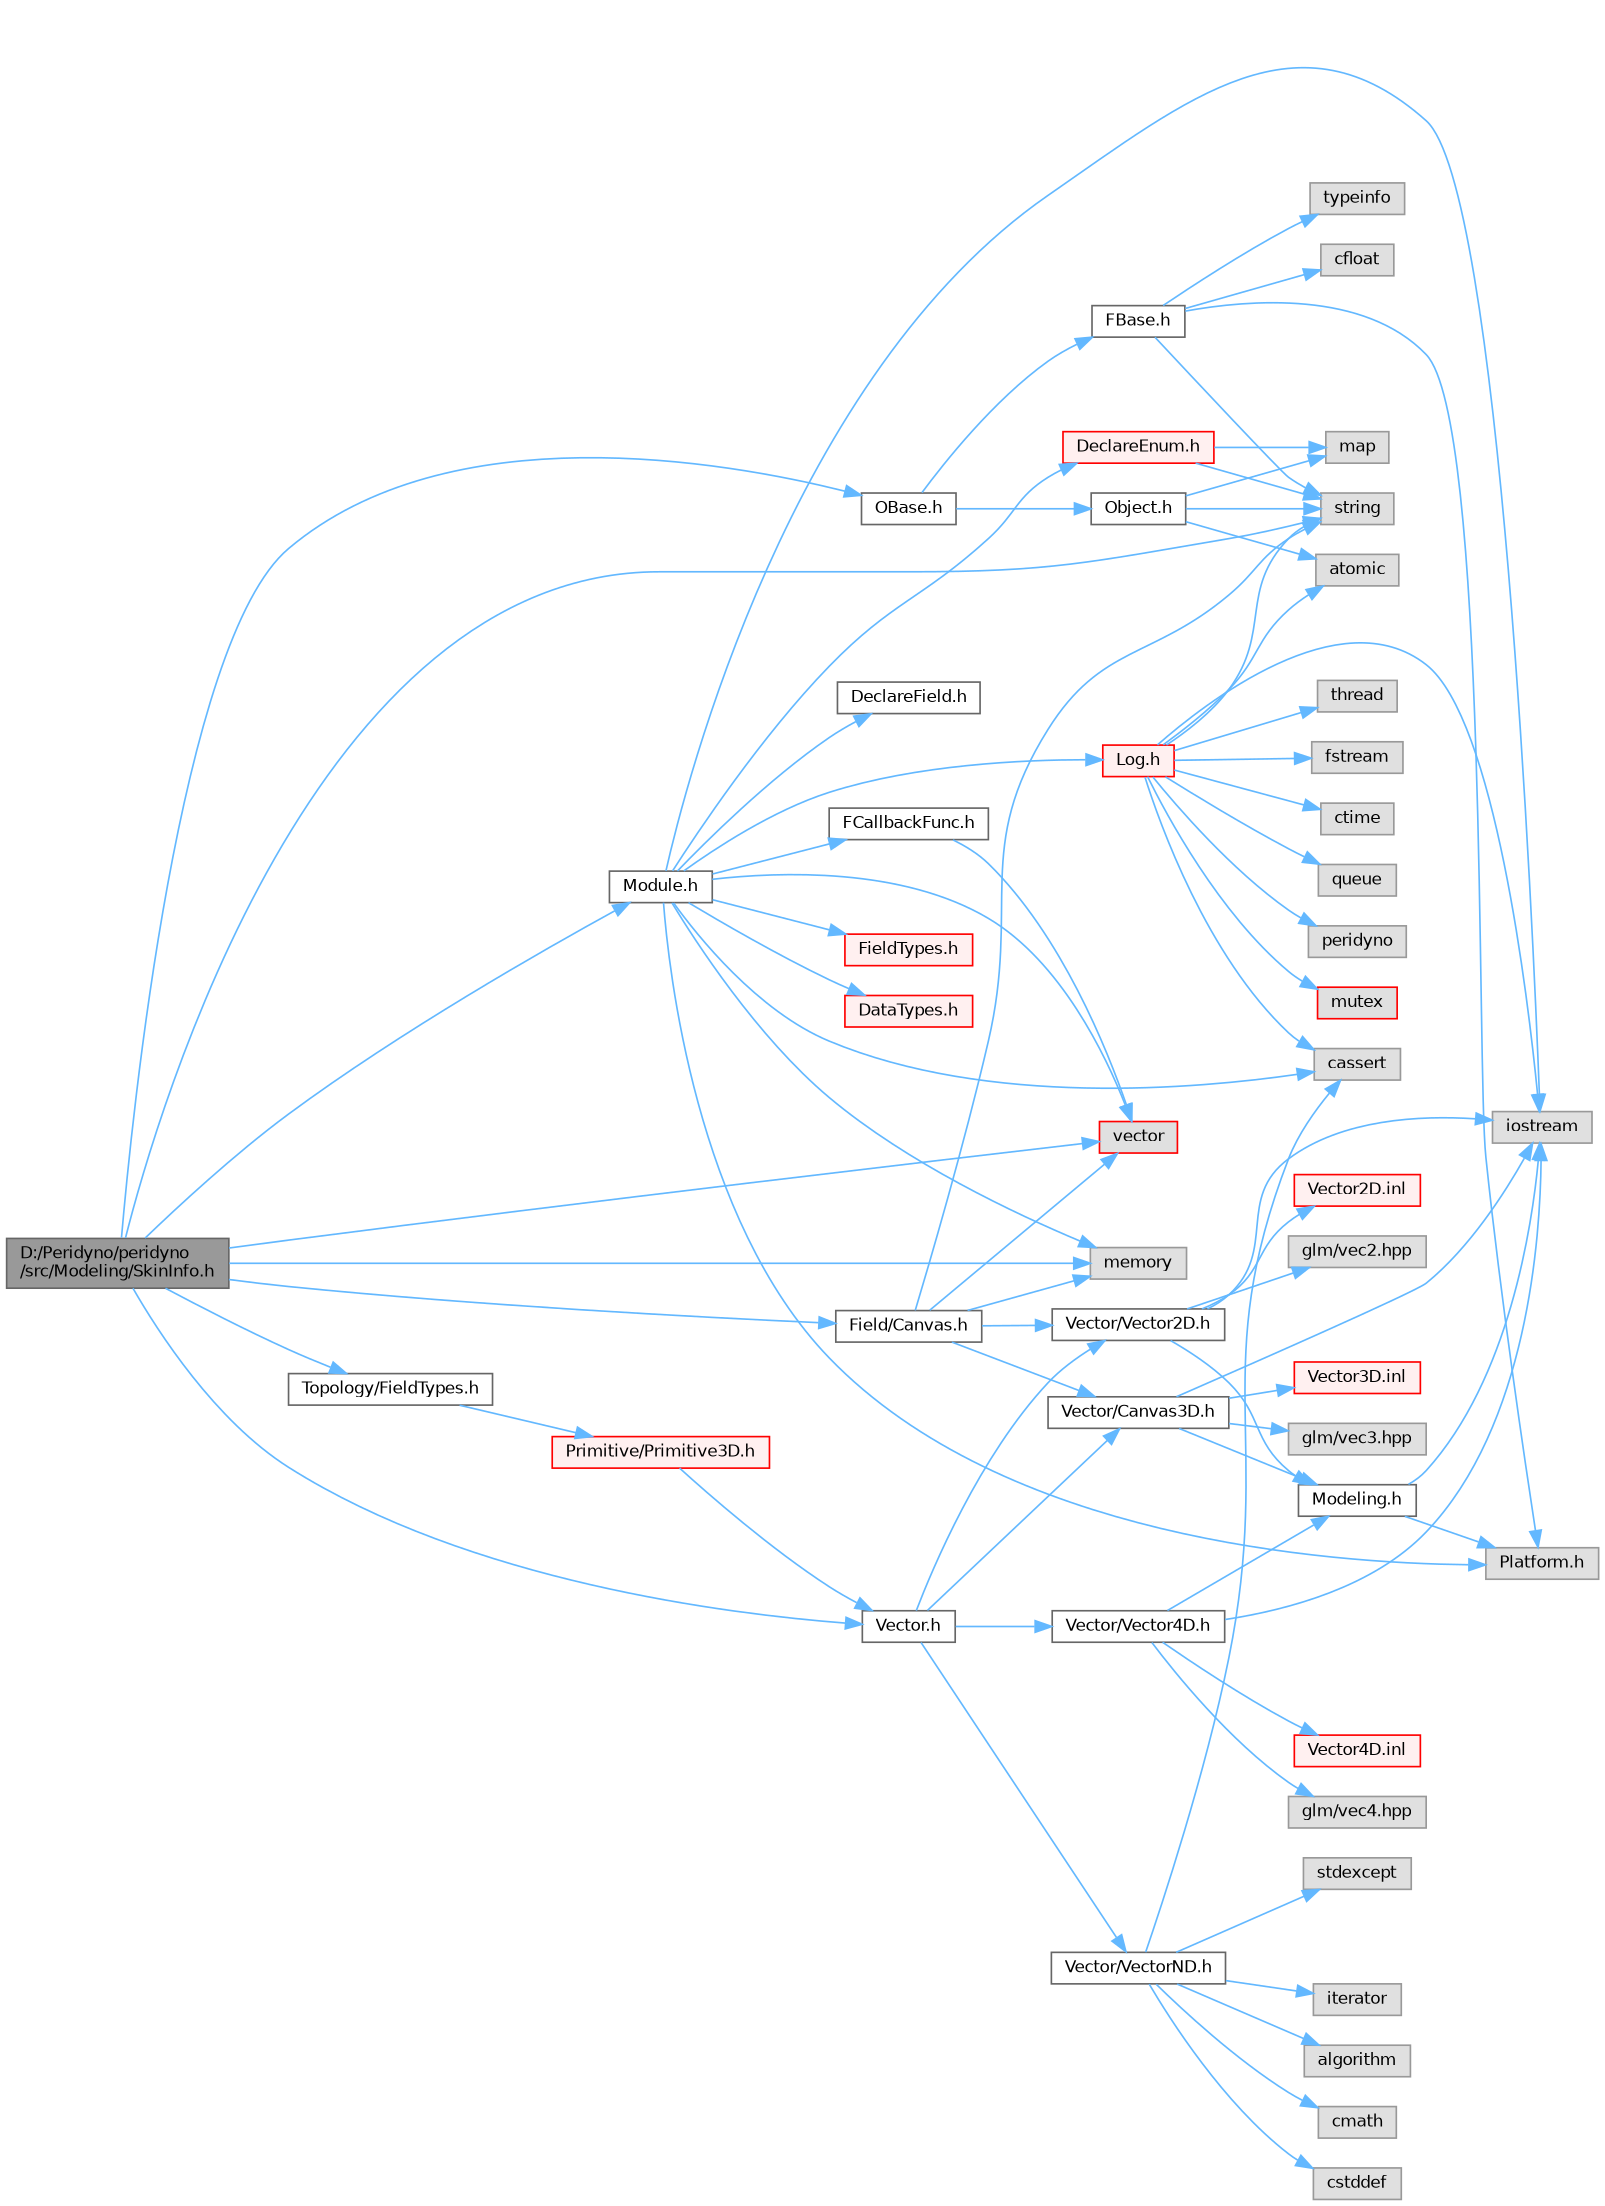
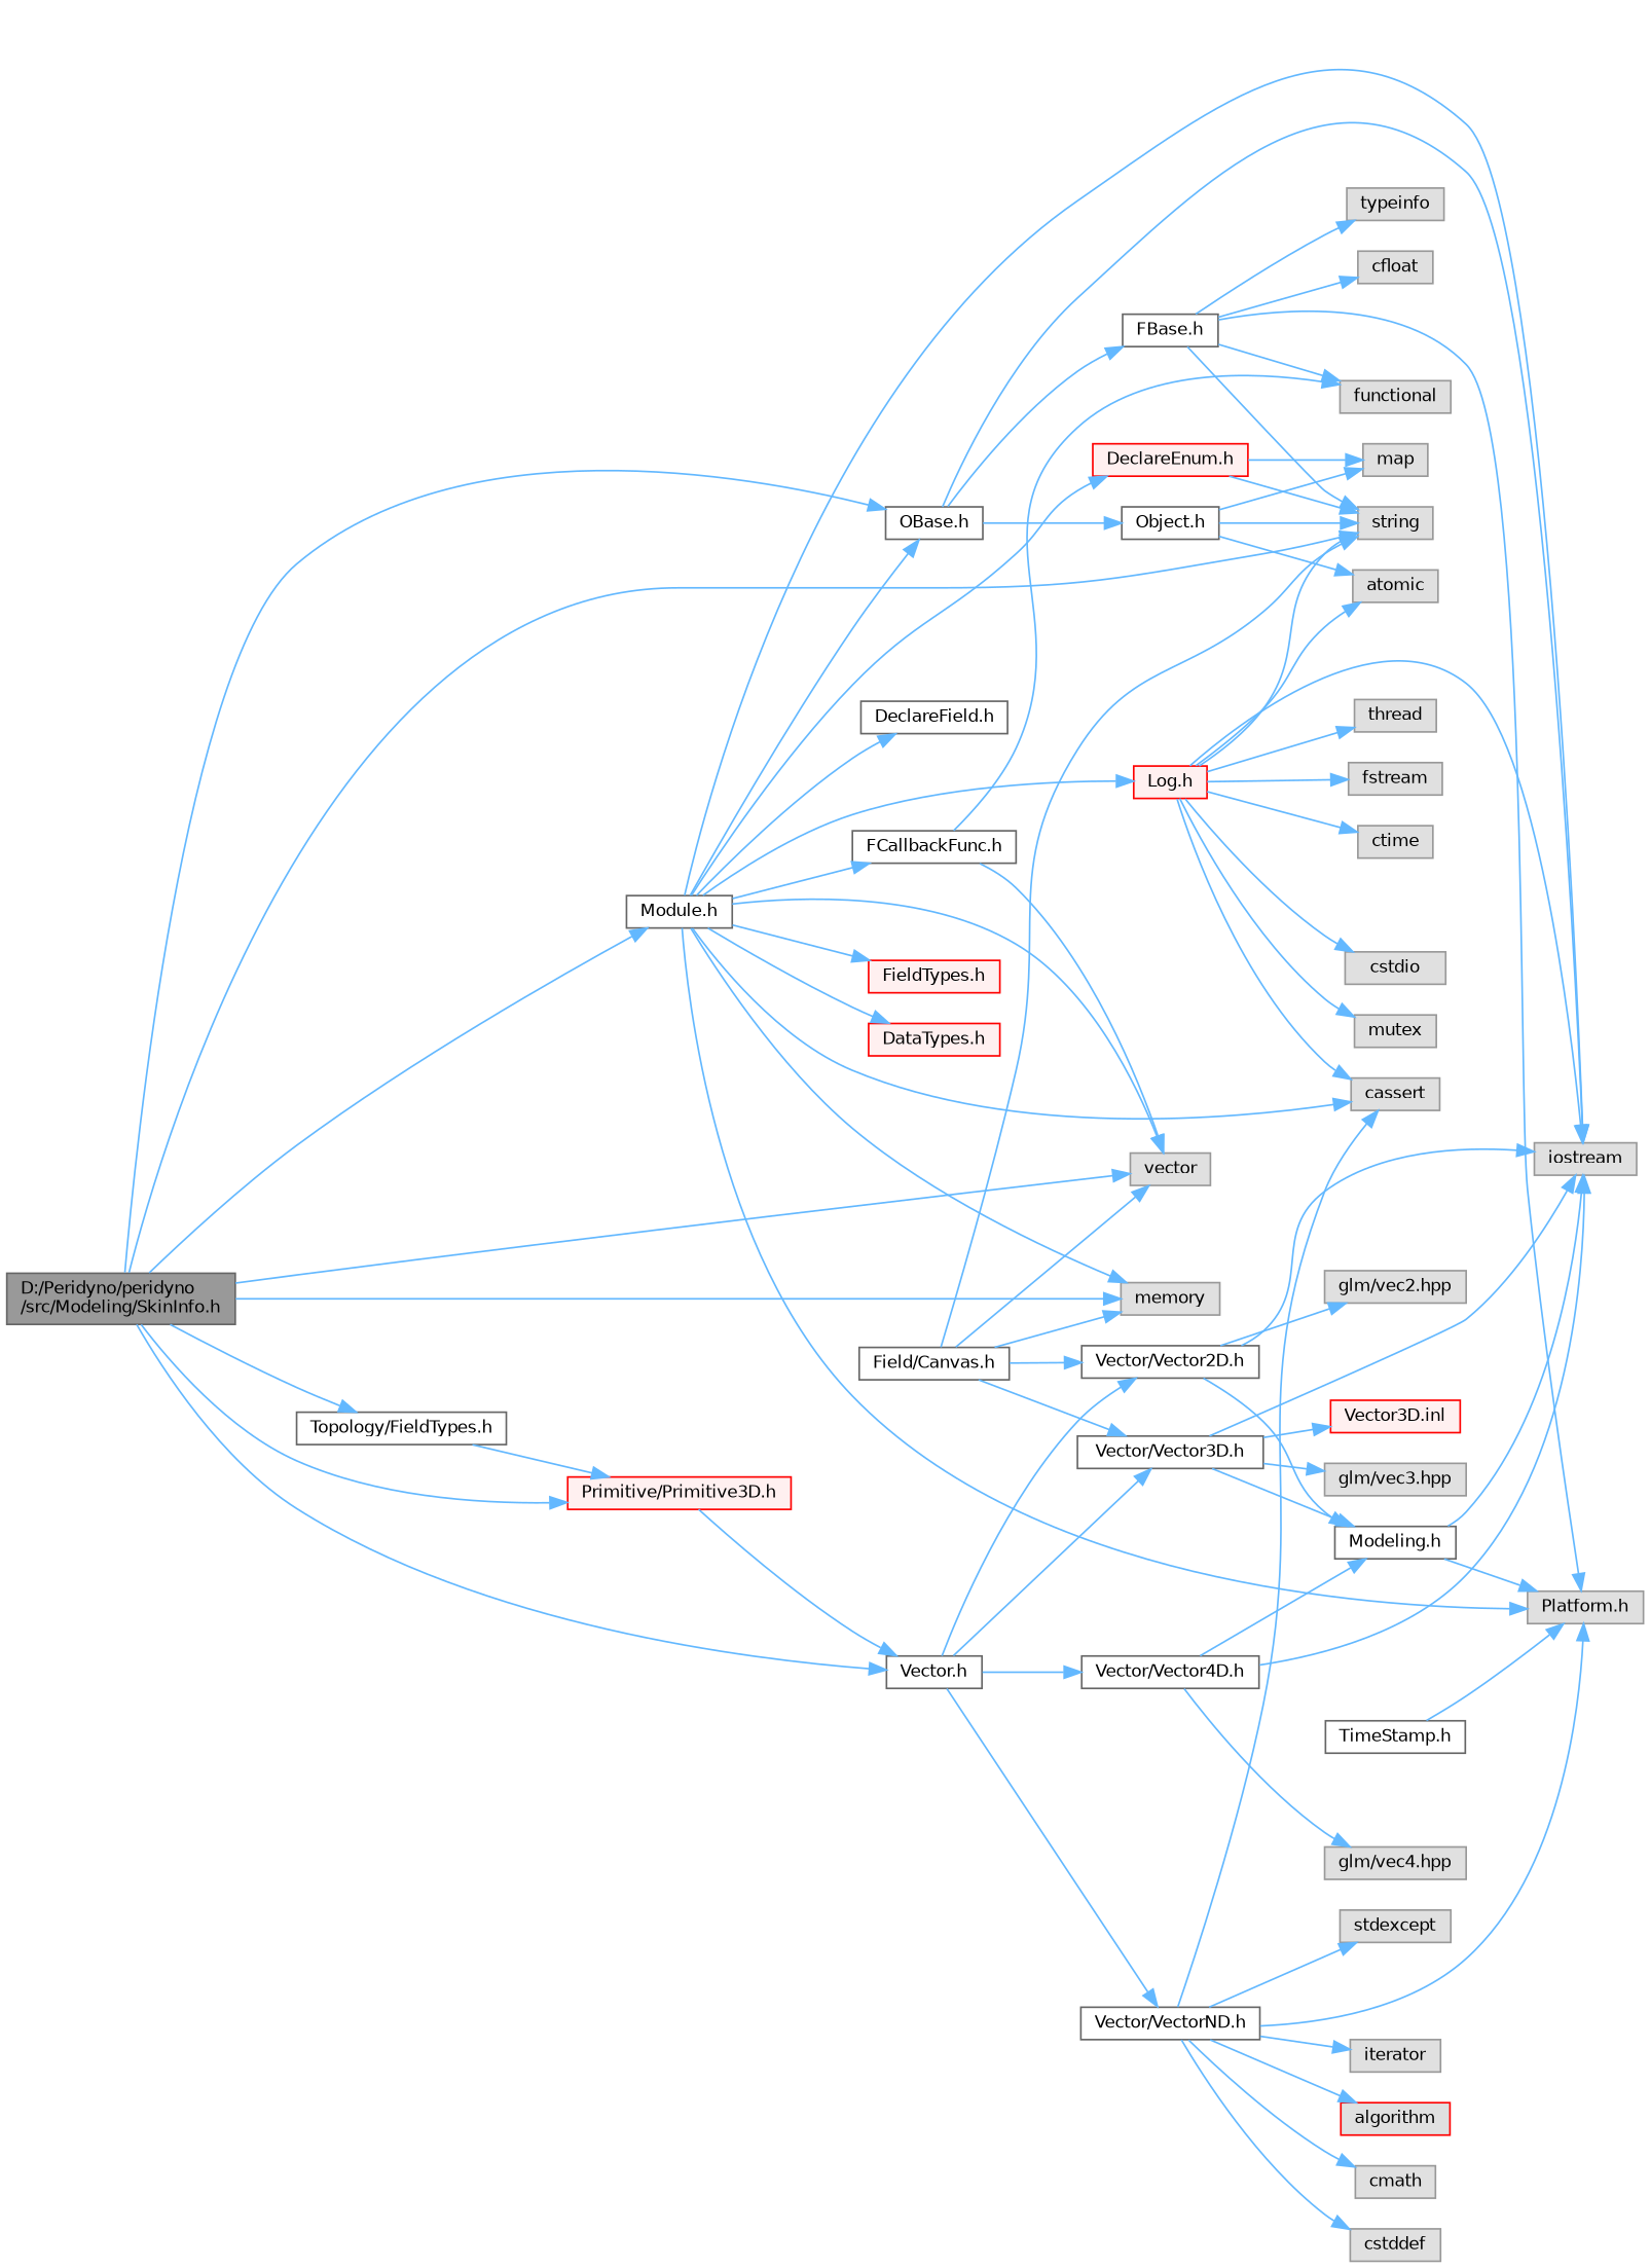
  digraph {
    rankdir=LR
    node [color=grey60 fillcolor="#E0E0E0" fontname=Helvetica fontsize=10 shape=box style=filled]
    edge [color=steelblue1 fontname=Helvetica fontsize=10 labelfontname=Helvetica labelfontsize=10 style=solid]
    n1 [color=gray40 fillcolor=grey60 fontcolor=black height=0.2 label="D:/Peridyno/peridyno\l/src/Modeling/SkinInfo.h" width=0.4]
-   n2 [color=red height=0.2 label=vector width=0.4]
+   n2 [height=0.2 label=vector width=0.4]
    n3 [height=0.2 label=memory width=0.4]
    n4 [height=0.2 label=string width=0.4]
    n5 [color=grey40 fillcolor=white height=0.2 label="Vector.h" width=0.4]
    n6 [color=grey40 fillcolor=white height=0.2 label="OBase.h" width=0.4]
    n7 [color=grey40 fillcolor=white height=0.2 label="Module.h" width=0.4]
    n8 [color=grey40 fillcolor=white height=0.2 label="Topology/FieldTypes.h" width=0.4]
    n9 [color=grey40 fillcolor=white height=0.2 label="Field/Canvas.h" width=0.4]
    n10 [color=grey40 fillcolor=white height=0.2 label="Vector/Vector2D.h" width=0.4]
-   n11 [color=grey40 fillcolor=white height=0.2 label="Vector/Canvas3D.h" width=0.4]
+   n11 [color=grey40 fillcolor=white height=0.2 label="Vector/Vector3D.h" width=0.4]
    n12 [color=grey40 fillcolor=white height=0.2 label="Vector/Vector4D.h" width=0.4]
    n13 [color=grey40 fillcolor=white height=0.2 label="Vector/VectorND.h" width=0.4]
    n14 [height=0.2 label=iostream width=0.4]
    n15 [color=grey40 fillcolor=white height=0.2 label="FBase.h" width=0.4]
    n16 [color=grey40 fillcolor=white height=0.2 label="Object.h" width=0.4]
    n17 [height=0.2 label="Platform.h" width=0.4]
    n18 [height=0.2 label=cassert width=0.4]
    n19 [color=red fillcolor="#FFF0F0" height=0.2 label="Log.h" width=0.4]
    n20 [color=red fillcolor="#FFF0F0" height=0.2 label="DataTypes.h" width=0.4]
    n21 [color=red fillcolor="#FFF0F0" height=0.2 label="DeclareEnum.h" width=0.4]
    n22 [color=grey40 fillcolor=white height=0.2 label="DeclareField.h" width=0.4]
    n23 [color=grey40 fillcolor=white height=0.2 label="FCallbackFunc.h" width=0.4]
    n24 [color=red fillcolor="#FFF0F0" height=0.2 label="FieldTypes.h" width=0.4]
    n25 [color=red fillcolor="#FFF0F0" height=0.2 label="Primitive/Primitive3D.h" width=0.4]
    n26 [height=0.2 label="glm/vec2.hpp" width=0.4]
    n27 [color=grey40 fillcolor=white height=0.2 label="Modeling.h" width=0.4]
-   n28 [color=red fillcolor="#FFF0F0" height=0.2 label="Vector2D.inl" width=0.4]
    n29 [height=0.2 label="glm/vec3.hpp" width=0.4]
    n30 [color=red fillcolor="#FFF0F0" height=0.2 label="Vector3D.inl" width=0.4]
    n31 [height=0.2 label="glm/vec4.hpp" width=0.4]
-   n32 [color=red fillcolor="#FFF0F0" height=0.2 label="Vector4D.inl" width=0.4]
    n33 [height=0.2 label=cstddef width=0.4]
    n34 [height=0.2 label=stdexcept width=0.4]
    n35 [height=0.2 label=iterator width=0.4]
-   n36 [height=0.2 label=algorithm width=0.4]
+   n36 [color=red height=0.2 label=algorithm width=0.4]
    n37 [height=0.2 label=cmath width=0.4]
    n38 [height=0.2 label=typeinfo width=0.4]
+   n39 [height=0.2 label=functional width=0.4]
    n40 [height=0.2 label=cfloat width=0.4]
    n41 [height=0.2 label=atomic width=0.4]
    n42 [height=0.2 label=map width=0.4]
-   n44 [color=red height=0.2 label=mutex width=0.4]
+   n43 [color=grey40 fillcolor=white height=0.2 label="TimeStamp.h" width=0.4]
+   n44 [height=0.2 label=mutex width=0.4]
    n45 [height=0.2 label=thread width=0.4]
    n46 [height=0.2 label=fstream width=0.4]
    n47 [height=0.2 label=ctime width=0.4]
-   n48 [height=0.2 label=queue width=0.4]
-   n49 [height=0.2 label=peridyno width=0.4]
+   n49 [height=0.2 label=cstdio width=0.4]
    n1 -> n2
    n1 -> n3
    n1 -> n4
    n1 -> n5
    n1 -> n6
    n1 -> n7
    n1 -> n8
-   n1 -> n9
+   n1 -> n25
    n5 -> n10
    n5 -> n11
    n5 -> n12
    n5 -> n13
+   n6 -> n14
    n6 -> n15
    n6 -> n16
    n7 -> n2
    n7 -> n3
+   n7 -> n6
    n7 -> n14
    n7 -> n17
    n7 -> n18
    n7 -> n19
    n7 -> n20
    n7 -> n21
    n7 -> n22
    n7 -> n23
    n7 -> n24
    n8 -> n25
    n9 -> n2
    n9 -> n3
    n9 -> n4
    n9 -> n10
    n9 -> n11
    n10 -> n14
    n10 -> n26
    n10 -> n27
-   n10 -> n28
    n11 -> n14
    n11 -> n27
    n11 -> n29
    n11 -> n30
    n12 -> n14
    n12 -> n27
    n12 -> n31
-   n12 -> n32
+   n13 -> n17
    n13 -> n18
    n13 -> n33
    n13 -> n34
    n13 -> n35
    n13 -> n36
    n13 -> n37
    n15 -> n4
    n15 -> n17
    n15 -> n38
+   n15 -> n39
    n15 -> n40
    n16 -> n4
    n16 -> n41
    n16 -> n42
    n19 -> n4
    n19 -> n14
    n19 -> n18
    n19 -> n41
    n19 -> n44
    n19 -> n45
    n19 -> n46
    n19 -> n47
-   n19 -> n48
    n19 -> n49
    n21 -> n4
    n21 -> n42
    n23 -> n2
+   n23 -> n39
    n25 -> n5
    n27 -> n14
    n27 -> n17
+   n43 -> n17
  }
